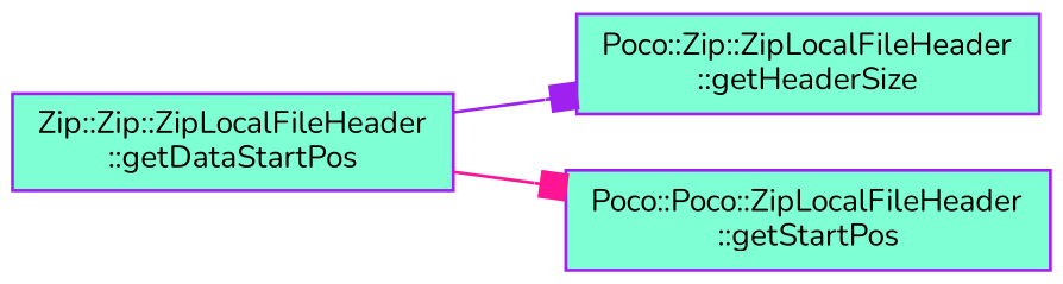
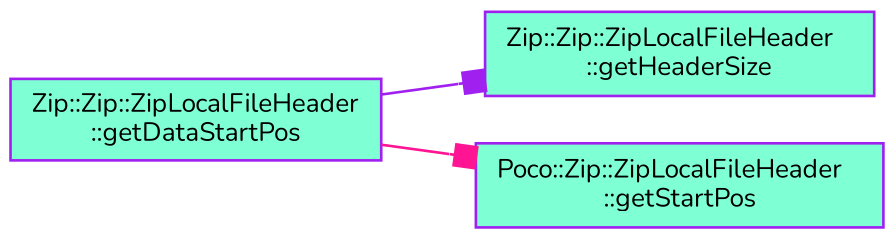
  digraph {
    fontname=Nunito
    rankdir=LR
    node [color=purple fillcolor=aquamarine fontname=Nunito fontsize=10 shape=record style=filled]
    edge [arrowhead=box fontname=Nunito fontsize=10 labelfontname=Helvetica labelfontsize=10 style=solid]
    n1 [fontcolor=black height=0.2 label="Zip::Zip::ZipLocalFileHeader\l::getDataStartPos" width=0.4]
-   n2 [height=0.2 label="Poco::Zip::ZipLocalFileHeader\l::getHeaderSize" width=0.4]
-   n3 [height=0.2 label="Poco::Poco::ZipLocalFileHeader\l::getStartPos" width=0.4]
+   n2 [height=0.2 label="Zip::Zip::ZipLocalFileHeader\l::getHeaderSize" width=0.4]
+   n3 [height=0.2 label="Poco::Zip::ZipLocalFileHeader\l::getStartPos" width=0.4]
    n1 -> n2 [color=purple]
    n1 -> n3 [color=deeppink]
  }
